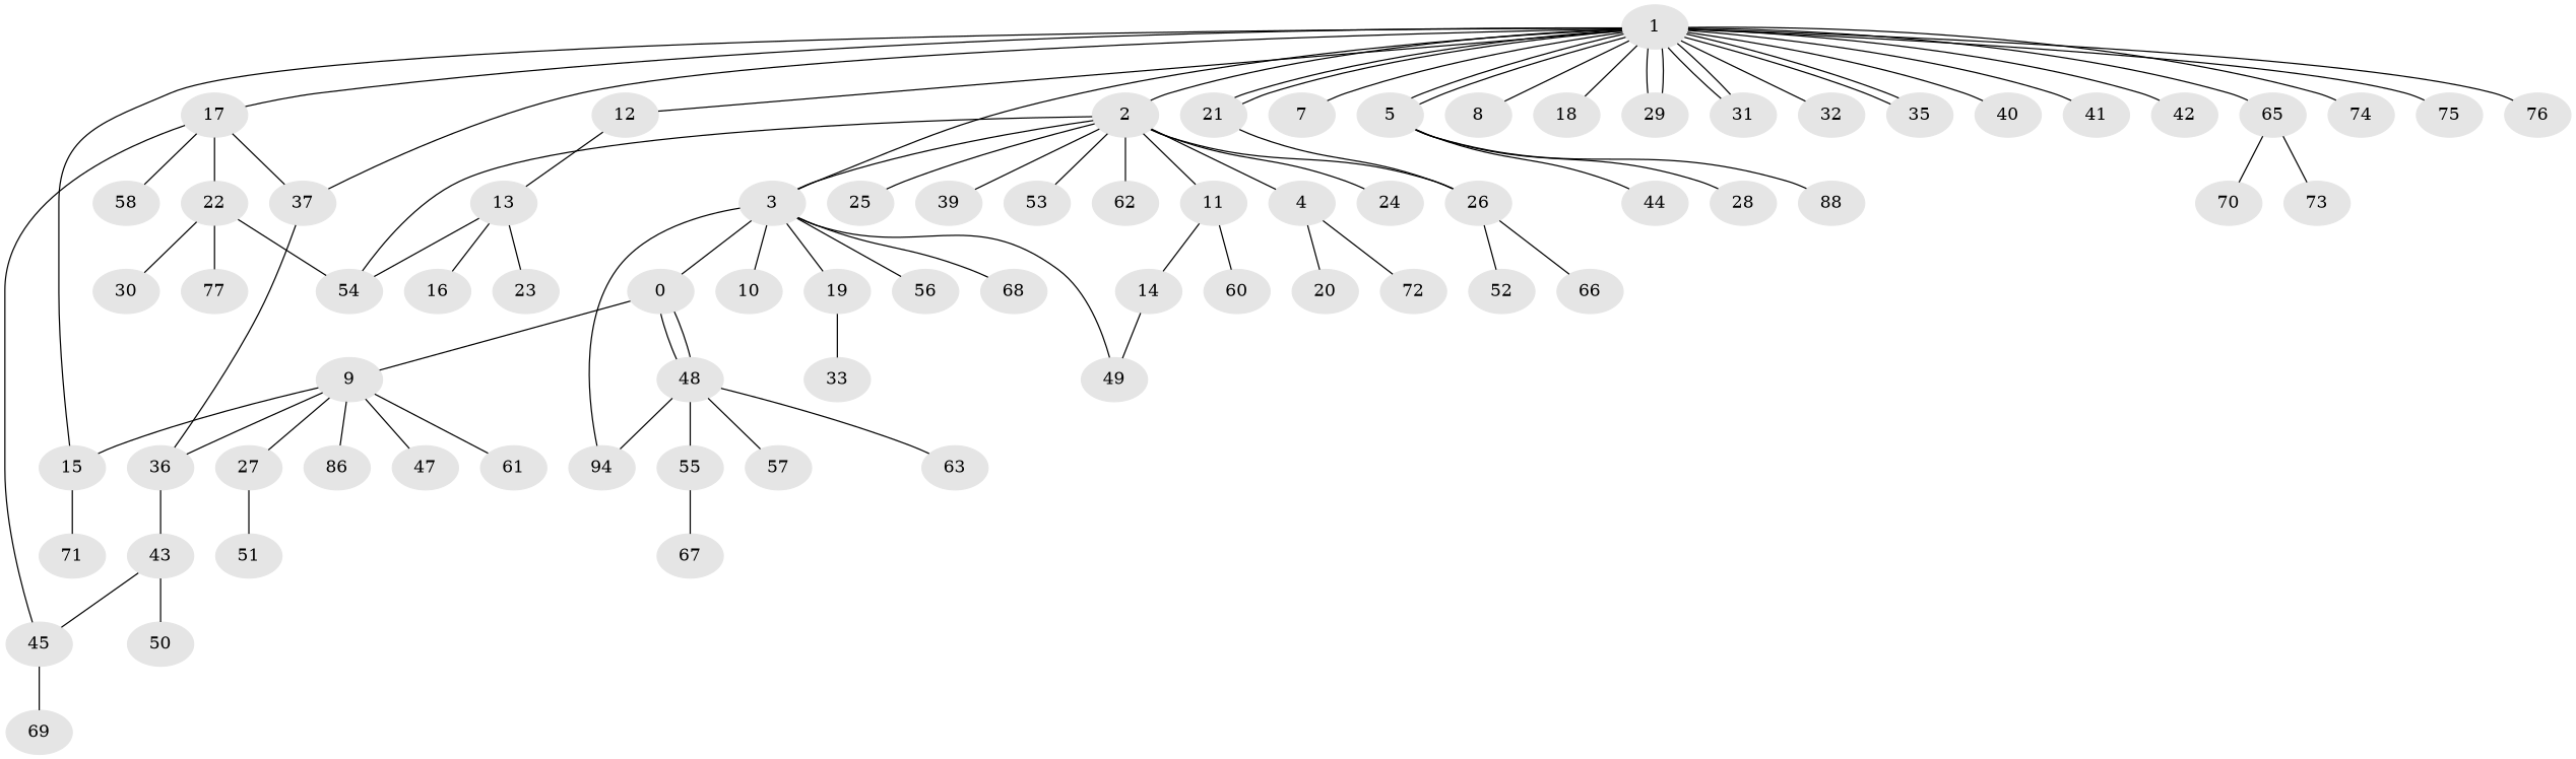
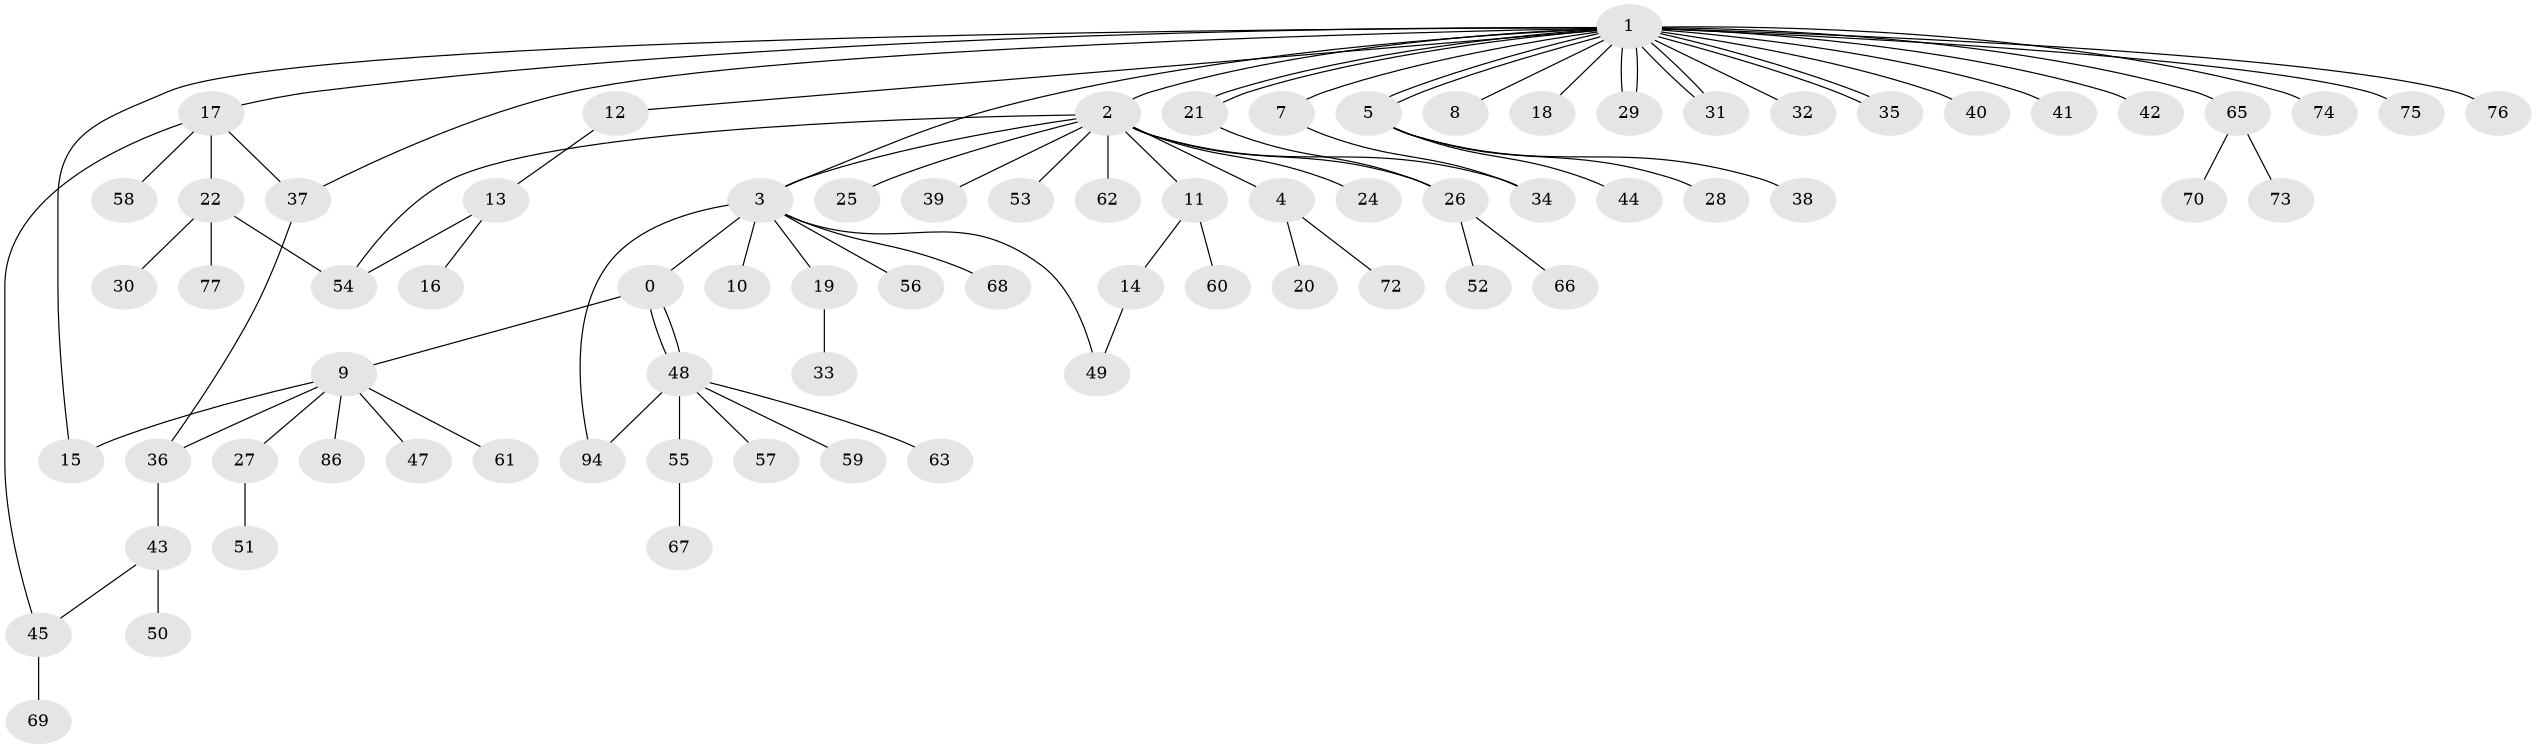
  graph {
    node [color=gray90 style=filled]
    1
    2
    3
    5
    7
    8
    12
    15
    17
    18
    21
    29
    31
    32
    35
    37
    40
    41
    42
    65
    74
    75
    76
    4
    11
    24
    25
    26
+   34
    39
    53
    54
    62
    n34 [label=0]
    10
    19
    49
    56
    n39 [label=94]
    68
    28
-   38 [label=88]
+   38
    44
    13
-   71
    22
    45
    58
    36
    70
    73
    20
    72
    14
    60
    52
    66
    9
    48
    33
    27
    n62 [label=86]
    47
    61
    55
    57
+   59
    63
    51
    43
    16
-   23
    30
    77
    69
    50
    67
    1 -- 2
    1 -- 3
    1 -- 5
    1 -- 5
    1 -- 7
    1 -- 8
    1 -- 12
    1 -- 15
    1 -- 17
    1 -- 18
    1 -- 21
    1 -- 21
    1 -- 29
    1 -- 29
    1 -- 31
    1 -- 31
    1 -- 32
    1 -- 35
    1 -- 35
    1 -- 37
    1 -- 40
    1 -- 41
    1 -- 42
    1 -- 65
    1 -- 74
    1 -- 75
    1 -- 76
    2 -- 3
    2 -- 4
    2 -- 11
    2 -- 24
    2 -- 25
    2 -- 26
+   2 -- 34
    2 -- 39
    2 -- 53
    2 -- 54
    2 -- 62
    3 -- n34
    3 -- 10
    3 -- 19
    3 -- 49
    3 -- 56
    3 -- n39
    3 -- 68
    5 -- 28
    5 -- 38
    5 -- 44
+   7 -- 34
    12 -- 13
-   15 -- 71
    17 -- 37
    17 -- 22
    17 -- 45
    17 -- 58
    21 -- 26
    37 -- 36
    65 -- 70
    65 -- 73
    4 -- 20
    4 -- 72
    11 -- 14
    11 -- 60
    26 -- 52
    26 -- 66
    n34 -- 9
    n34 -- 48
    n34 -- 48
    19 -- 33
    13 -- 54
    13 -- 16
-   13 -- 23
    22 -- 54
    22 -- 30
    22 -- 77
    45 -- 69
    36 -- 43
    14 -- 49
    9 -- 15
    9 -- 36
    9 -- 27
    9 -- n62
    9 -- 47
    9 -- 61
    48 -- n39
    48 -- 55
    48 -- 57
+   48 -- 59
    48 -- 63
    27 -- 51
    55 -- 67
    43 -- 45
    43 -- 50
  }
